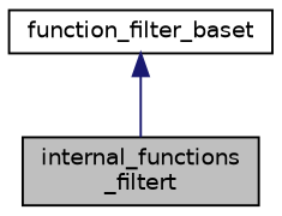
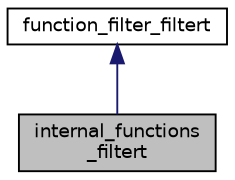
  digraph {
    fontname="DejaVu Sans"
    node [color=black fontname="DejaVu Sans" fontsize=10 shape=record]
    n1 [fillcolor=grey75 fontcolor=black height=0.2 label="internal_functions\l_filtert" style=filled width=0.4]
-   n2 [height=0.2 label=function_filter_baset width=0.4]
+   n2 [height=0.2 label=function_filter_filtert width=0.4]
    n2 -> n1 [color=midnightblue dir=back fontname="DejaVu Sans" fontsize=10 labelfontname=Helvetica labelfontsize=10 style=solid]
  }
